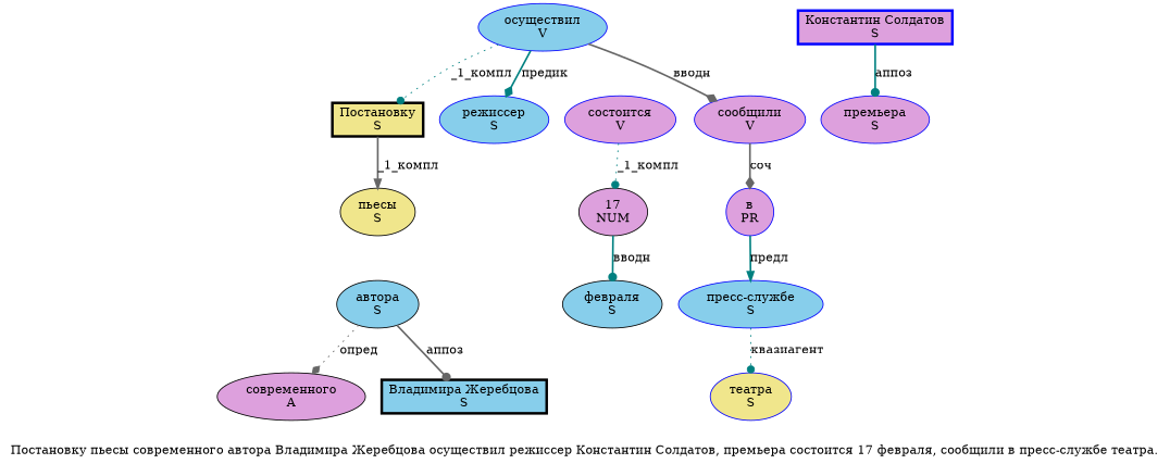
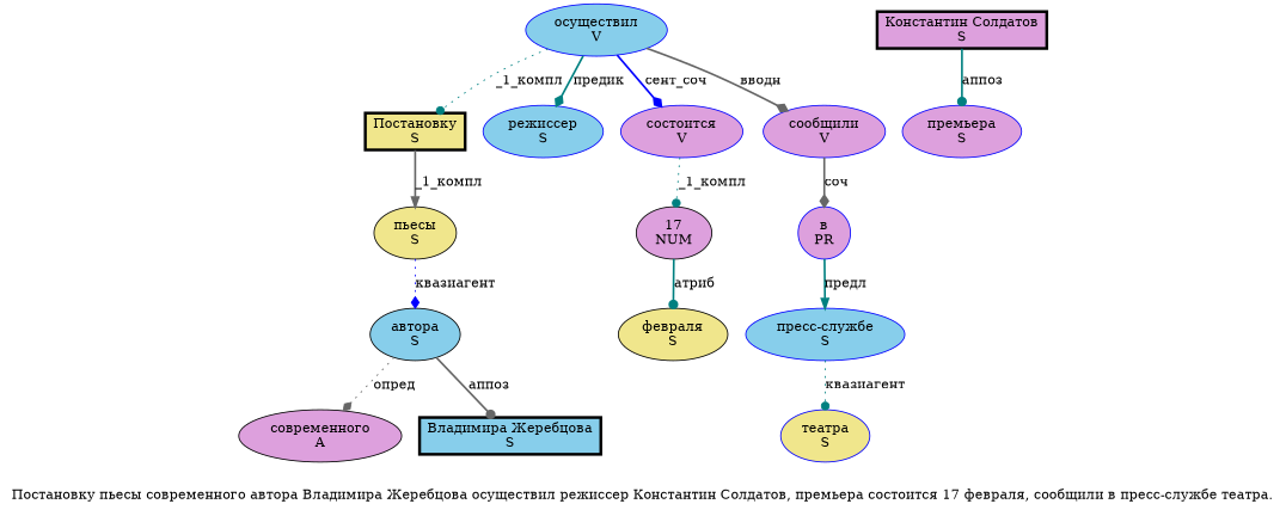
  digraph {
    label="Постановку пьесы современного автора Владимира Жеребцова осуществил режиссер Константин Солдатов, премьера состоится 17 февраля, сообщили в пресс-службе театра."
    node [color=black fillcolor=plum penwidth=1 shape=ellipse style=filled]
    edge [arrowhead=diamond color=teal style=bold]
    n1 [fillcolor=khaki label="Постановку\nS" penwidth=3 shape=box]
    n2 [fillcolor=khaki label="пьесы\nS"]
    n3 [fillcolor=skyblue label="автора\nS"]
    n4 [label="современного\nA"]
    n5 [fillcolor=skyblue label="Владимира Жеребцова\nS" penwidth=3 shape=box]
    n6 [color=blue fillcolor=skyblue label="осуществил\nV"]
    n7 [color=blue fillcolor=skyblue label="режиссер\nS"]
    n8 [color=blue label="состоится\nV"]
    n9 [color=blue label="сообщили\nV"]
    n10 [label="17\nNUM"]
    n11 [color=blue label="в\nPR"]
-   n12 [color=blue label="Константин Солдатов\nS" penwidth=3 shape=box]
+   n12 [label="Константин Солдатов\nS" penwidth=3 shape=box]
    n13 [color=blue label="премьера\nS"]
-   n14 [fillcolor=skyblue label="февраля\nS"]
+   n14 [fillcolor=khaki label="февраля\nS"]
    n15 [color=blue fillcolor=skyblue label="пресс-службе\nS"]
    n16 [color=blue fillcolor=khaki label="театра\nS"]
    n1 -> n2 [arrowhead=normal color=gray40 label="_1_компл"]
+   n2 -> n3 [color=blue label="квазиагент" style=dotted]
    n3 -> n4 [color=gray40 label="опред" style=dotted]
    n3 -> n5 [arrowhead=dot color=gray40 label="аппоз"]
    n6 -> n1 [arrowhead=dot label="_1_компл" style=dotted]
    n6 -> n7 [label="предик"]
+   n6 -> n8 [color=blue label="сент_соч"]
    n6 -> n9 [color=gray40 label="вводн"]
    n8 -> n10 [arrowhead=dot label="_1_компл" style=dotted]
    n9 -> n11 [color=gray40 label="соч"]
-   n10 -> n14 [arrowhead=dot label="вводн"]
+   n10 -> n14 [arrowhead=dot label="атриб"]
    n11 -> n15 [arrowhead=normal label="предл"]
    n12 -> n13 [arrowhead=dot label="аппоз"]
    n15 -> n16 [arrowhead=dot label="квазиагент" style=dotted]
  }
